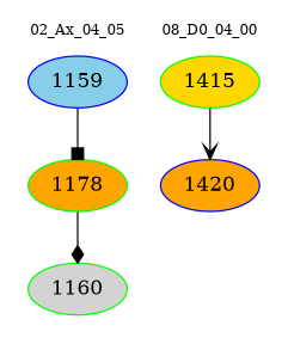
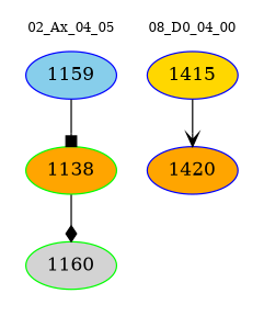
  digraph {
    node [color=green fillcolor=orange style=filled]
    edge [color=black]
    n1 [color=blue fillcolor=skyblue label=1159]
-   n2 [label=1178]
+   n2 [label=1138]
    n3 [fillcolor=lightgrey label=1160]
-   n4 [fillcolor=gold label=1415]
+   n4 [color=blue fillcolor=gold label=1415]
    n5 [color=blue label=1420]
    subgraph cluster_1 {
      color=white
      fontsize=10
      label="02_Ax_04_05"
      n1
      n2
      n3
    }
    subgraph cluster_2 {
      color=white
      fontsize=10
      label="08_D0_04_00"
      n4
      n5
    }
    n1 -> n2 [arrowhead=box]
    n2 -> n3 [arrowhead=diamond]
    n4 -> n5 [arrowhead=vee]
  }
